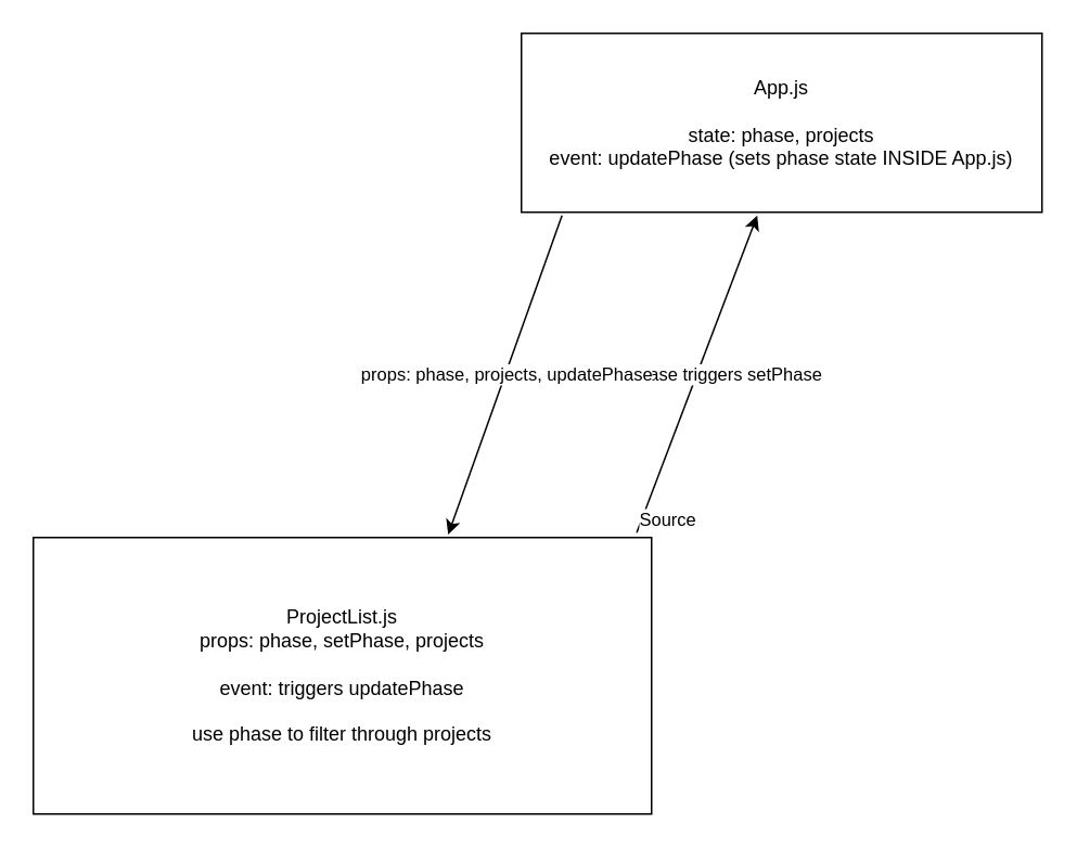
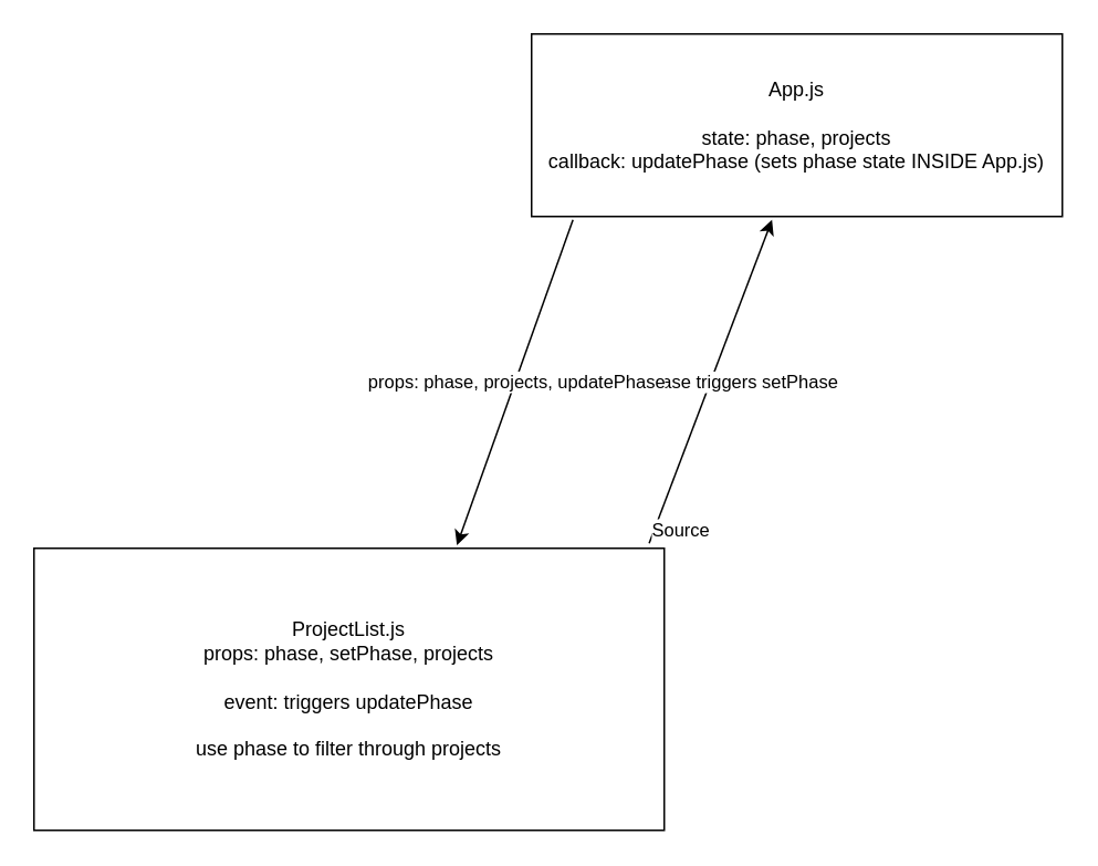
  <mxCell id="0" />
  <mxCell id="1" parent="0" />
  <mxCell id="2" value="" style="endArrow=classic;html=1;exitX=0.976;exitY=-0.018;exitDx=0;exitDy=0;exitPerimeter=0;entryX=0.453;entryY=1.018;entryDx=0;entryDy=0;entryPerimeter=0;" edge="1" parent="1" source="6" target="5"><mxGeometry relative="1" as="geometry"><mxPoint x="290" y="250" as="sourcePoint" /><mxPoint x="450" y="250" as="targetPoint" /></mxGeometry></mxCell>
  <mxCell id="3" value="updatePhase triggers setPhase" style="edgeLabel;resizable=0;html=1;align=center;verticalAlign=middle;" connectable="0" vertex="1" parent="2"><mxGeometry relative="1" as="geometry" /></mxCell>
  <mxCell id="4" value="Source" style="edgeLabel;resizable=0;html=1;align=left;verticalAlign=bottom;" connectable="0" vertex="1" parent="2"><mxGeometry x="-1" relative="1" as="geometry" /></mxCell>
- <mxCell id="5" value="App.js&lt;br&gt;&lt;br&gt;state: phase, projects&lt;br&gt;event: updatePhase (sets phase state INSIDE App.js)" style="whiteSpace=wrap;html=1;" vertex="1" parent="1"><mxGeometry x="320" width="320" height="110" as="geometry" y="20" /></mxCell>
+ <mxCell id="5" value="App.js&lt;br&gt;&lt;br&gt;state: phase, projects&lt;br&gt;callback: updatePhase (sets phase state INSIDE App.js)" style="whiteSpace=wrap;html=1;" vertex="1" parent="1"><mxGeometry x="320" width="320" height="110" as="geometry" y="20" /></mxCell>
  <mxCell id="6" value="ProjectList.js&lt;br&gt;props: phase, setPhase, projects&lt;br&gt;&lt;br&gt;event: triggers updatePhase&lt;br&gt;&lt;br&gt;use phase to filter through projects" style="whiteSpace=wrap;html=1;" vertex="1" parent="1"><mxGeometry x="20" y="330" width="380" height="170" as="geometry" /></mxCell>
  <mxCell id="7" value="" style="endArrow=classic;html=1;exitX=0.078;exitY=1.018;exitDx=0;exitDy=0;exitPerimeter=0;entryX=0.671;entryY=-0.011;entryDx=0;entryDy=0;entryPerimeter=0;" edge="1" parent="1" source="5" target="6"><mxGeometry relative="1" as="geometry"><mxPoint x="320" y="270" as="sourcePoint" /><mxPoint x="420" y="270" as="targetPoint" /></mxGeometry></mxCell>
  <mxCell id="8" value="props: phase, projects, updatePhase" style="edgeLabel;resizable=0;html=1;align=center;verticalAlign=middle;" connectable="0" vertex="1" parent="7"><mxGeometry relative="1" as="geometry" /></mxCell>
